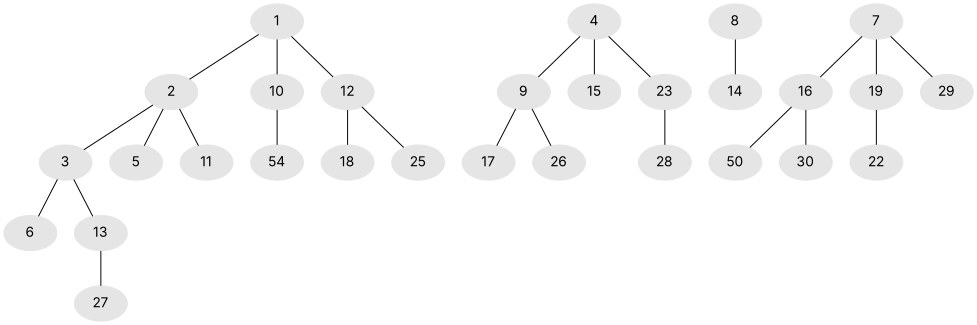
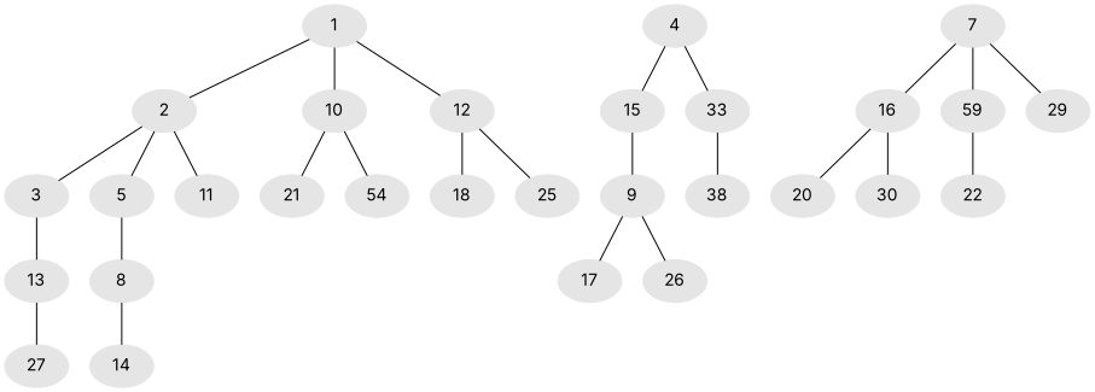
  graph {
    fontname=Inter
    node [color=gray90 fontname=Inter style=filled]
    edge [fontname=Inter weight=1.0]
    1
    2
    10
    12
    3
    5
    11
    4
    9
    15
-   23
+   23 [label=33]
+   21
    n13 [label=54]
    18
    25
-   6
    13
    8
    7
    16
-   19
+   19 [label=59]
    29
    27
    17
    26
-   28
+   28 [label=38]
    14
-   20 [label=50]
+   20
    30
    22
    1 -- 2
    1 -- 10
    1 -- 12
    2 -- 3
    2 -- 5
    2 -- 11
+   10 -- 21
    10 -- n13
    12 -- 18
    12 -- 25
-   3 -- 6
    3 -- 13
-   4 -- 9
+   5 -- 8
+   15 -- 9
    4 -- 15
    4 -- 23
    9 -- 17
    9 -- 26
    23 -- 28
    13 -- 27 [weight=2.0]
    8 -- 14
    7 -- 16
    7 -- 19
    7 -- 29
    16 -- 20
    16 -- 30
    19 -- 22
  }
